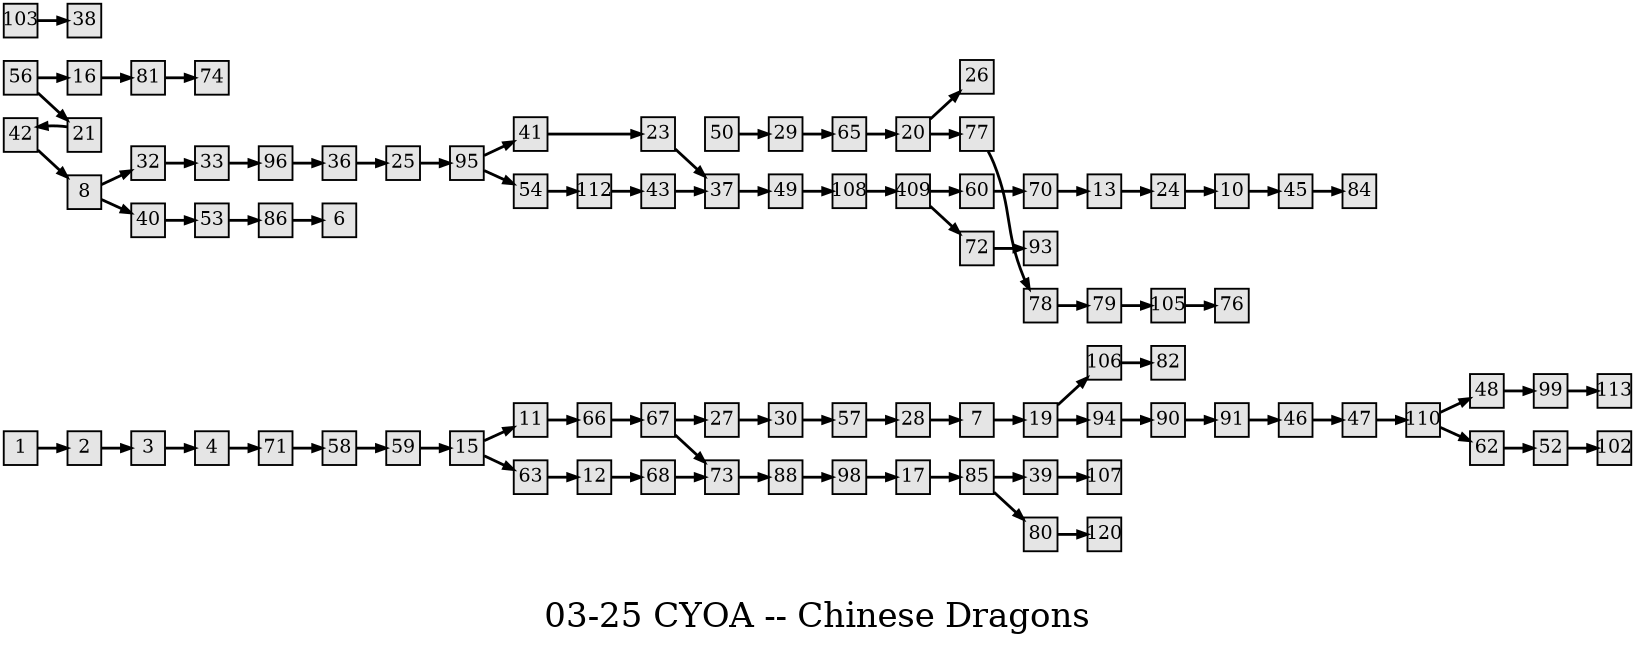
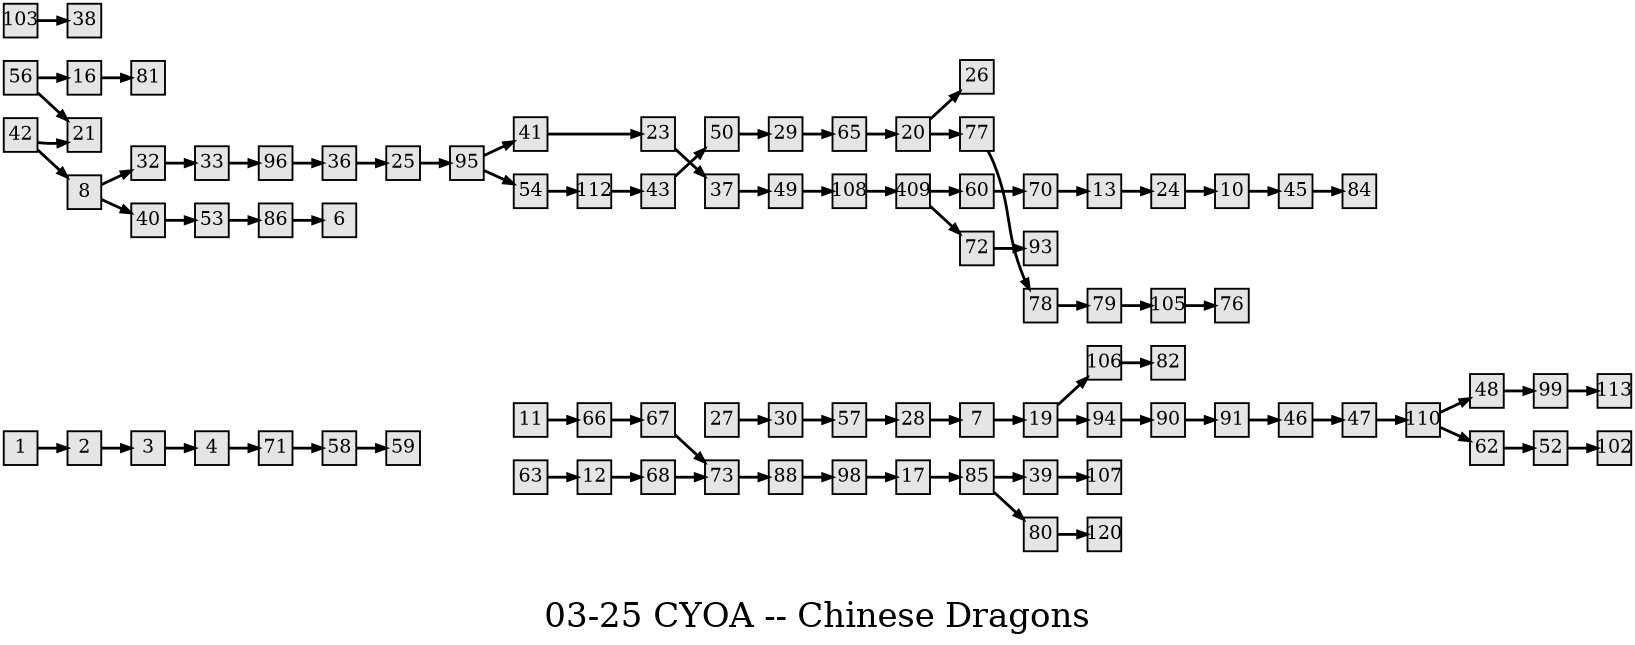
  digraph {
    fontsize=36
    label="03-25 CYOA -- Chinese Dragons"
    nodesep=0.35
    ordering=out
    rankdir=LR
    ranksep=0.45
    node [fillcolor=grey90 fixedsize=true fontsize=20 labelfloat=true margin="0,0" penwidth=2 regular=true shape=rect style=filled]
    edge [fontsize=12 labelfloat=true penwidth=3]
    1
    2
    3
    4
    71
    58
    59
    7
    19
    106
    94
    82
    90
    8
    32
    40
    33
    53
    96
    86
    10
    45
    84
    11
    66
    67
    27
    73
    12
    68
    56
    16
    21
    13
    24
-   15
    63
    81
-   74
    17
    85
    n42 [label=39]
    80
    107
    n45 [label=120]
    91
    20
    26
    77
    78
    79
    42
    23
    37
    49
    108
    25
    95
    41
    54
    112
    30
    57
    28
    29
    65
    36
    n68 [label=409]
    6
    43
    50
    46
    47
    110
    48
    62
    99
    52
    113
    60
    72
    102
    103
    38
    70
    88
    98
    93
    105
    76
    1 -> 2
    2 -> 3
    3 -> 4
    4 -> 71
    71 -> 58
    58 -> 59
-   59 -> 15
    7 -> 19
    19 -> 106
    19 -> 94
    106 -> 82
    94 -> 90
    90 -> 91
    8 -> 32
    8 -> 40
    32 -> 33
    40 -> 53
    33 -> 96
    53 -> 86
    96 -> 36
    86 -> 6
    10 -> 45
    45 -> 84
    11 -> 66
    66 -> 67
-   67 -> 27
    67 -> 73
    27 -> 30
    73 -> 88
    12 -> 68
    68 -> 73
    56 -> 16
    56 -> 21
    16 -> 81
-   21 -> 42
+   42 -> 21
    13 -> 24
    24 -> 10
-   15 -> 11
-   15 -> 63
    63 -> 12
-   81 -> 74
    17 -> 85
    85 -> n42
    85 -> 80
    n42 -> 107
    80 -> n45
    91 -> 46
    20 -> 26
    20 -> 77
    77 -> 78
    78 -> 79
    79 -> 105
    42 -> 8
    23 -> 37
    37 -> 49
    49 -> 108
    108 -> n68
    25 -> 95
    95 -> 41
    95 -> 54
    41 -> 23
    54 -> 112
    112 -> 43
    30 -> 57
    57 -> 28
    28 -> 7
    29 -> 65
    65 -> 20
    36 -> 25
    n68 -> 60
    n68 -> 72
-   43 -> 37
+   43 -> 50
    50 -> 29
    46 -> 47
    47 -> 110
    110 -> 48
    110 -> 62
    48 -> 99
    62 -> 52
    99 -> 113
    52 -> 102
    60 -> 70
    72 -> 93
    103 -> 38
    70 -> 13
    88 -> 98
    98 -> 17
    105 -> 76
  }
